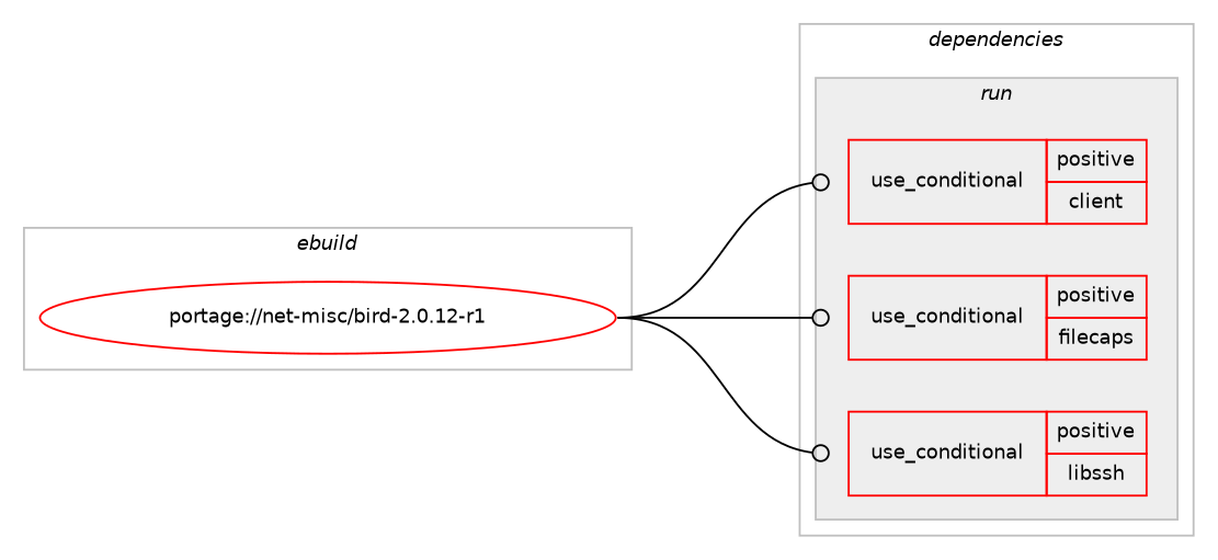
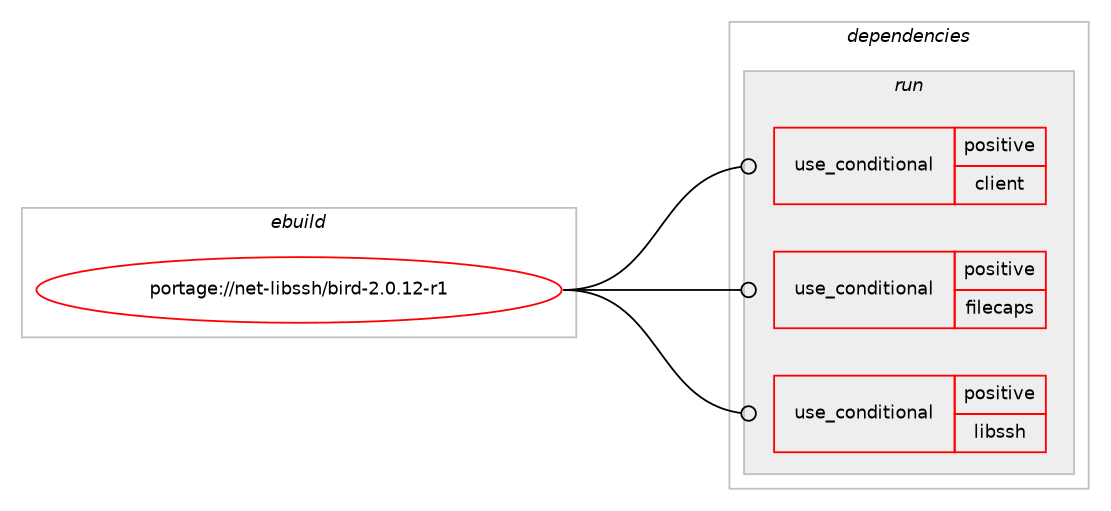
  digraph {
    compound=true
    concentrate=true
    fontname=Helvetica
    fontsize=10
    newrank=true
    rankdir=LR
    ranksep=1.5
    node [color=red fontname=Helvetica fontsize=10 shape=none]
    edge [arrowhead=odot headport=w style=solid tailport=e weight=20]
-   n1 [label="portage://net-misc/bird-2.0.12-r1" width=4 shape=""]
+   n1 [label="portage://net-libssh/bird-2.0.12-r1" width=4 shape=""]
    n2 [label=<<TABLE BORDER="0" CELLBORDER="1" CELLSPACING="0" CELLPADDING="4"><TR><TD ROWSPAN="3" CELLPADDING="10">use_conditional</TD></TR><TR><TD>positive</TD></TR><TR><TD>client</TD></TR></TABLE>>]
    n3 [label=<<TABLE BORDER="0" CELLBORDER="1" CELLSPACING="0" CELLPADDING="4"><TR><TD ROWSPAN="3" CELLPADDING="10">use_conditional</TD></TR><TR><TD>positive</TD></TR><TR><TD>filecaps</TD></TR></TABLE>>]
    n4 [label=<<TABLE BORDER="0" CELLBORDER="1" CELLSPACING="0" CELLPADDING="4"><TR><TD ROWSPAN="3" CELLPADDING="10">use_conditional</TD></TR><TR><TD>positive</TD></TR><TR><TD>libssh</TD></TR></TABLE>>]
    subgraph cluster_1 {
      color=gray
      label=<<i>ebuild</i>>
      rank=same
      n1
    }
    subgraph cluster_2 {
      color=gray
      label=<<i>dependencies</i>>
      subgraph cluster_3 {
        color=gray
        fillcolor="#eeeeee"
        label=<<i>compile</i>>
        style=filled
      }
      subgraph cluster_4 {
        color=gray
        fillcolor="#eeeeee"
        label=<<i>compile and run</i>>
        style=filled
      }
      subgraph cluster_5 {
        color=gray
        fillcolor="#eeeeee"
        label=<<i>run</i>>
        style=filled
        subgraph sub_6 {
          color=gray
          fillcolor="#eeeeee"
          label=<<i>run</i>>
          style=filled
          n2
        }
        subgraph sub_7 {
          color=gray
          fillcolor="#eeeeee"
          label=<<i>run</i>>
          style=filled
          n3
        }
        subgraph sub_8 {
          color=gray
          fillcolor="#eeeeee"
          label=<<i>run</i>>
          style=filled
          n4
        }
      }
    }
    subgraph cluster_9 {
      color=gray
      label=<<i>candidates</i>>
      rank=same
    }
    n1 -> n2
    n1 -> n3
    n1 -> n4
  }
